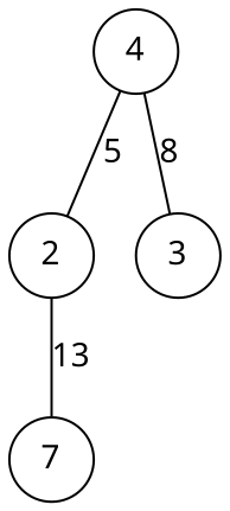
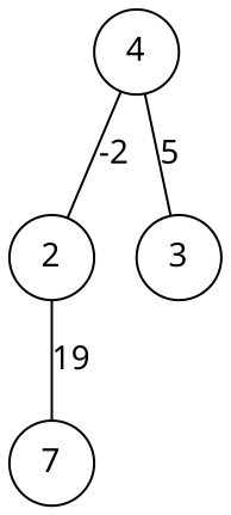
  graph {
    fontname="Noto Sans"
    node [fontname="Noto Sans" shape=circle]
    edge [fontname="Noto Sans"]
    4
    2
    3
    n4 [label=7]
-   4 -- 2 [label=5]
-   4 -- 3 [label=8]
-   2 -- n4 [label=13]
+   4 -- 2 [label=-2]
+   4 -- 3 [label=5]
+   2 -- n4 [label=19]
  }
